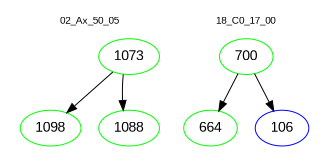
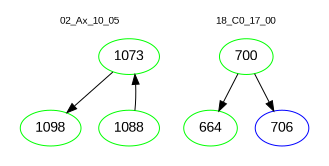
  digraph {
    fontname="Liberation Sans"
    node [color=green fontname="Liberation Sans"]
    edge [color=black fontname="Liberation Sans"]
    n1 [label=1073]
    n2 [label=1098]
    n3 [label=1088]
    n4 [label=700]
    n5 [label=664]
-   n6 [color=blue label=106]
+   n6 [color=blue label=706]
    subgraph cluster_1 {
      color=white
      fontsize=10
-     label="02_Ax_50_05"
+     label="02_Ax_10_05"
      n1
      n2
      n3
    }
    subgraph cluster_2 {
      color=white
      fontsize=10
      label="18_C0_17_00"
      n4
      n5
      n6
    }
    n1 -> n2
-   n1 -> n3
+   n3 -> n1
    n4 -> n5
    n4 -> n6
  }
